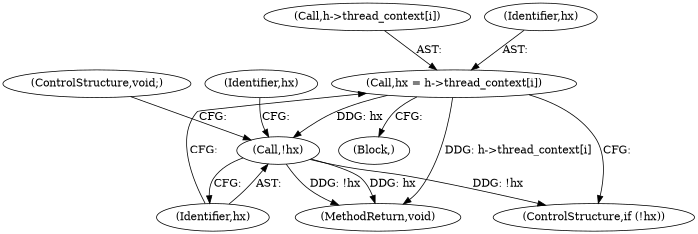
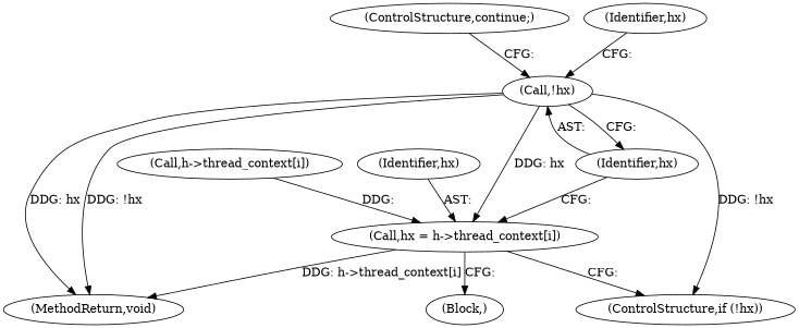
  digraph {
    n1 [label="(Call,hx = h->thread_context[i])"]
    n2 [label="(Call,!hx)"]
    n3 [label="(MethodReturn,void)"]
    n4 [label="(Block,)"]
    n5 [label="(ControlStructure,if (!hx))"]
    n6 [label="(Identifier,hx)"]
    n7 [label="(Call,h->thread_context[i])"]
-   n8 [label="(ControlStructure,void;)"]
+   n8 [label="(ControlStructure,continue;)"]
    n9 [label="(Identifier,hx)"]
    n10 [label="(Identifier,hx)"]
-   n1 -> n2 [label="DDG: hx"]
+   n2 -> n1 [label="DDG: hx"]
    n1 -> n3 [label="DDG: h->thread_context[i]"]
    n1 -> n4 [label="CFG: "]
    n1 -> n5 [label="CFG: "]
    n2 -> n3 [label="DDG: !hx"]
    n2 -> n3 [label="DDG: hx"]
    n2 -> n5 [label="DDG: !hx"]
    n2 -> n6 [label="CFG: "]
    n6 -> n1 [label="CFG: "]
    n6 -> n2 [label="AST: "]
-   n7 -> n1 [label="AST: "]
+   n7 -> n1 [label="DDG: "]
    n8 -> n2 [label="CFG: "]
    n9 -> n2 [label="CFG: "]
    n10 -> n1 [label="AST: "]
  }
